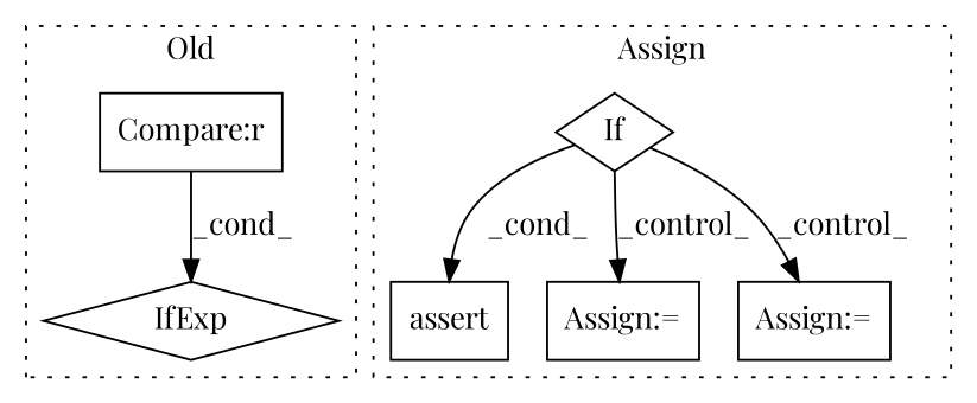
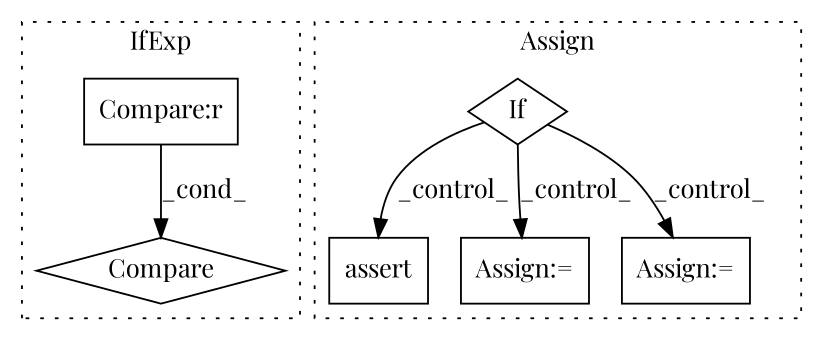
  digraph {
    fontname="Playfair Display"
    node [a=68 fontname="Playfair Display" l=3 shape=box]
    edge [fontname="Playfair Display"]
-   n1 [a=51 l="16,18" label=IfExp s="4161,4210" shape=diamond]
+   n1 [a=51 l="16,18" label=Compare s="4161,4210" shape=diamond]
    n2 [a=40 l=33 label="Compare:r" s=4177]
    n3 [a=65 l=7 label=assert s=8278]
    n4 [a=96 label=If s=6299 shape=diamond]
    n5 [label="Assign:=" s=8659]
    n6 [label="Assign:=" s=8479]
    subgraph cluster_1 {
-     label=Old
+     label=IfExp
      style=dotted
      n1
      n2
    }
    subgraph cluster_2 {
      label=Assign
      style=dotted
      n3
      n4
      n5
      n6
    }
    n2 -> n1 [label=_cond_]
-   n4 -> n3 [label=_cond_]
+   n4 -> n3 [label=_control_]
    n4 -> n5 [label=_control_]
    n4 -> n6 [label=_control_]
  }
